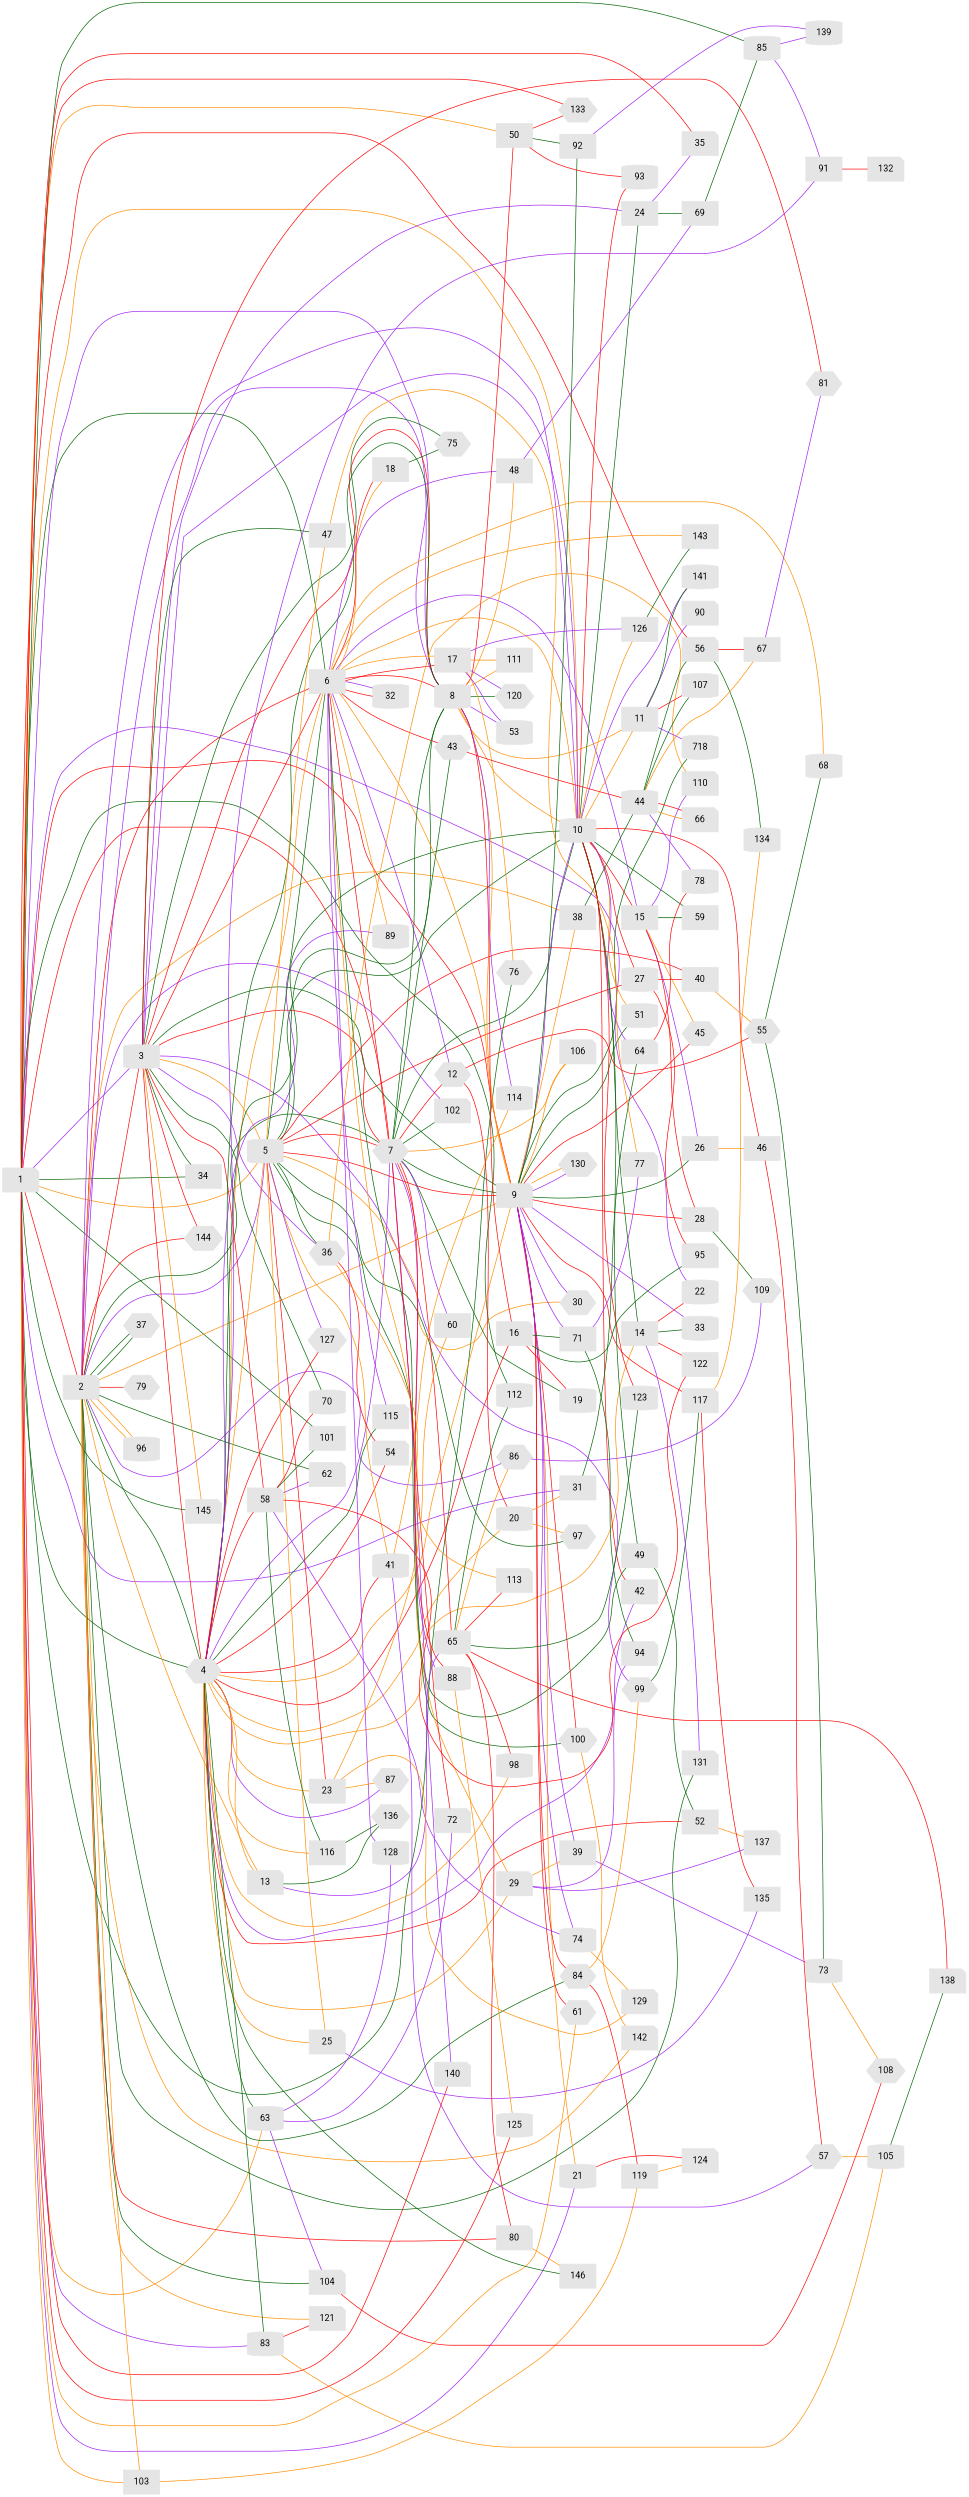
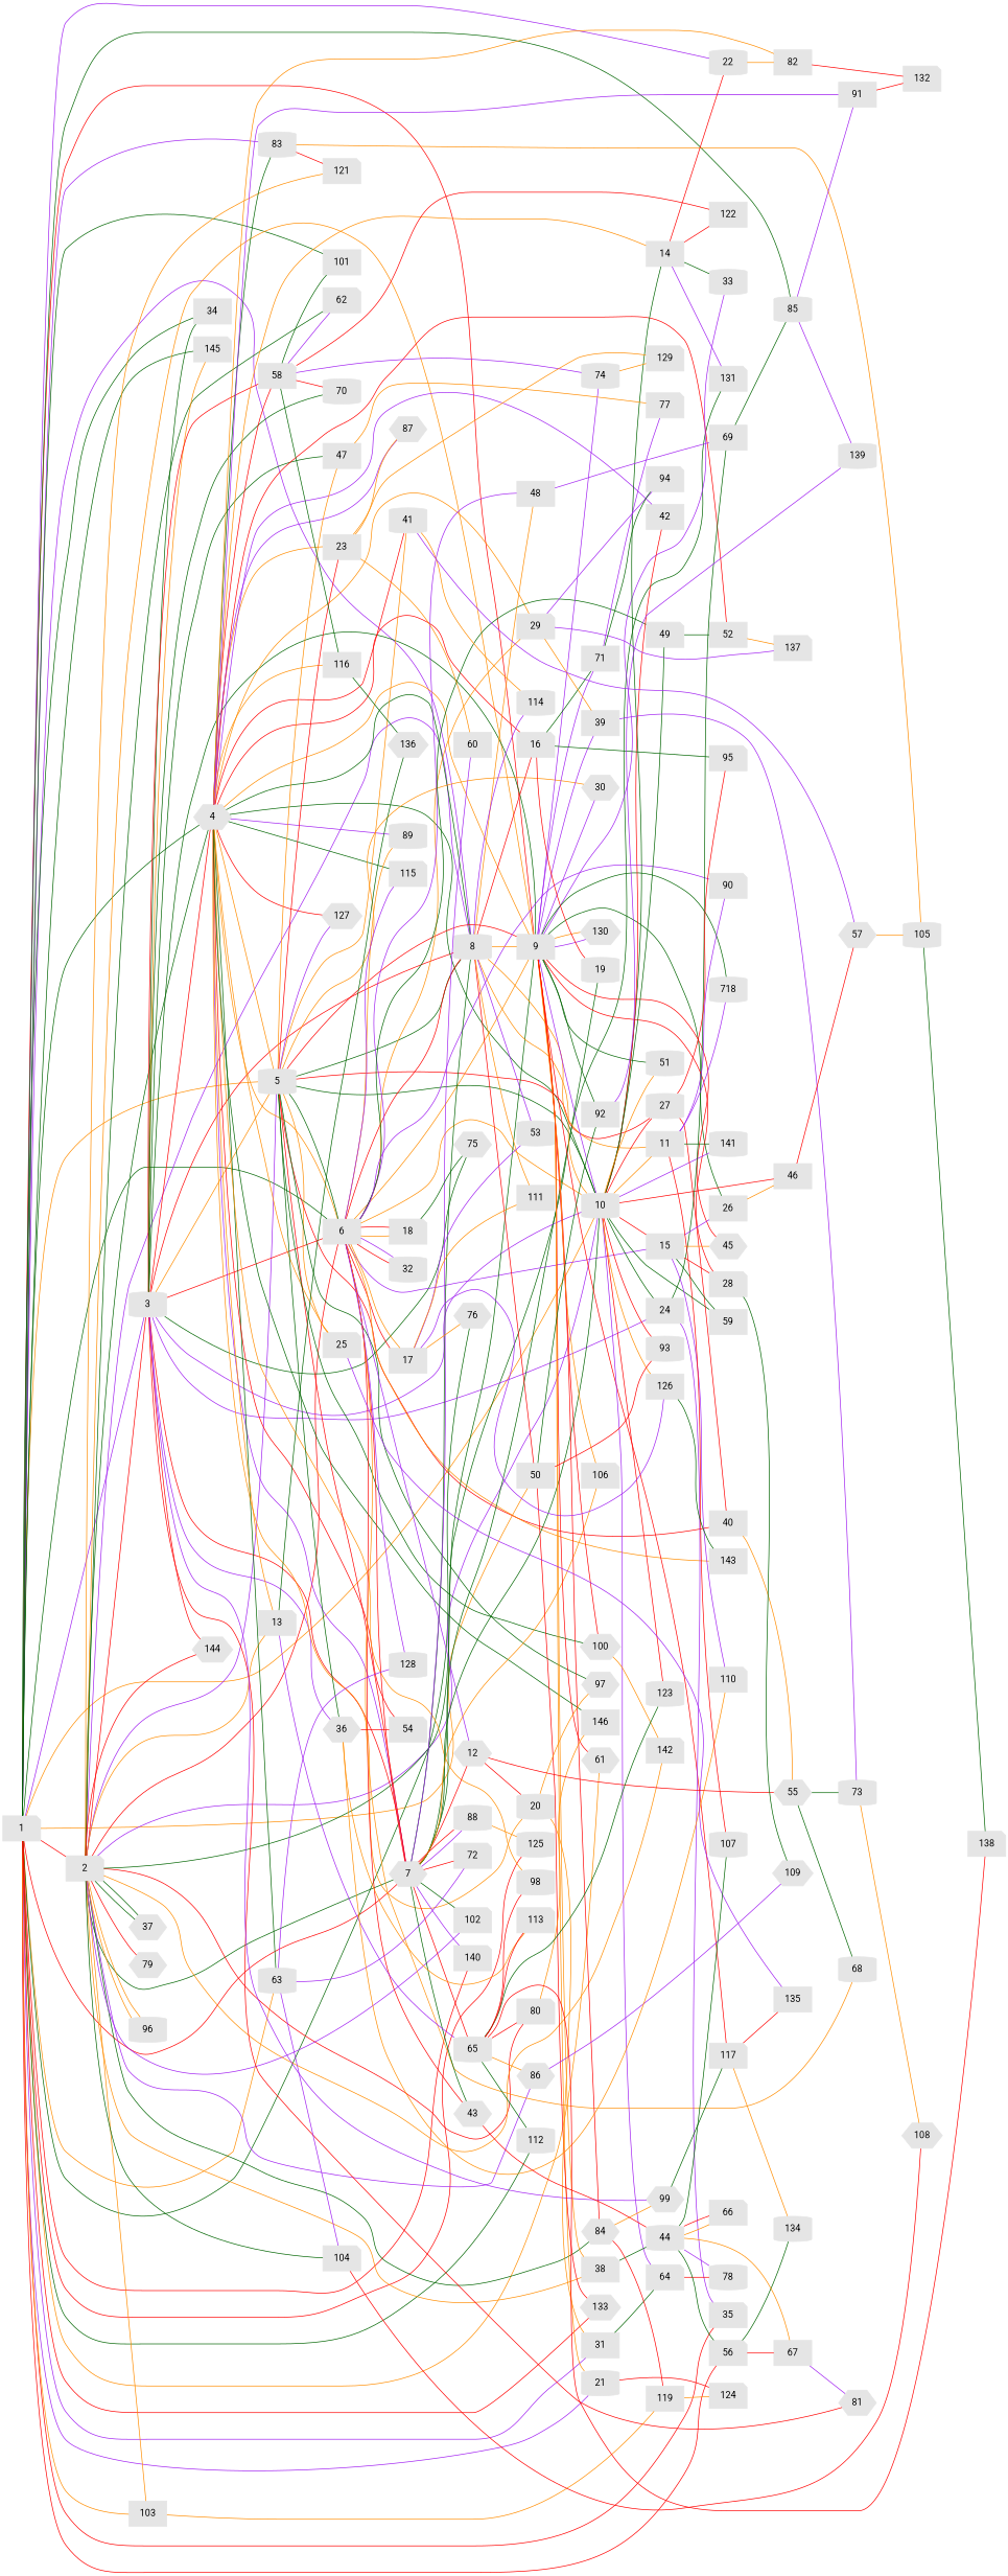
  graph {
    fontname=Roboto
    rankdir=LR
    node [color=gray90 fontname=Roboto shape=note style=filled]
    edge [color=red fontname=Roboto]
    1
    2
    3 [shape=cylinder]
    4 [shape=hexagon]
    5 [shape=cylinder]
    6 [shape=box]
    7 [shape=hexagon]
    8 [shape=cylinder]
    9
    10 [shape=cylinder]
    21 [shape=cylinder]
    22 [shape=cylinder]
    31 [shape=box]
    34 [shape=box]
    35
    50 [shape=box]
    56
    61 [shape=hexagon]
    63 [shape=cylinder]
    76 [shape=hexagon]
    83 [shape=cylinder]
    85 [shape=cylinder]
    101 [shape=box]
    103 [shape=box]
    112 [shape=cylinder]
    125 [shape=cylinder]
    133 [shape=hexagon]
    140
    145
    13
    37 [shape=hexagon]
    38
    62
    79 [shape=hexagon]
    80
    84 [shape=hexagon]
    86 [shape=hexagon]
    96 [shape=cylinder]
    102
    104
    121
    131
    142
    144 [shape=hexagon]
    24 [shape=box]
    36 [shape=hexagon]
    47 [shape=box]
    58
    70 [shape=cylinder]
    75 [shape=hexagon]
    81 [shape=hexagon]
    99 [shape=hexagon]
    14 [shape=box]
    16
    20 [shape=cylinder]
    23 [shape=box]
    25
    29
    41 [shape=cylinder]
    42 [shape=box]
    52 [shape=box]
    54
+   82 [shape=box]
    87 [shape=hexagon]
    89 [shape=cylinder]
    91 [shape=box]
    98 [shape=cylinder]
    115
    116 [shape=box]
    127 [shape=hexagon]
    146 [shape=box]
    27 [shape=cylinder]
    30 [shape=hexagon]
    40 [shape=box]
    97 [shape=hexagon]
    100 [shape=hexagon]
    12 [shape=hexagon]
    15 [shape=box]
    17 [shape=box]
    18
    32 [shape=cylinder]
    43 [shape=hexagon]
    48 [shape=box]
    49
    68 [shape=cylinder]
    90
    128 [shape=cylinder]
    143 [shape=box]
    19 [shape=cylinder]
    60 [shape=box]
    65 [shape=cylinder]
    72
    88 [shape=cylinder]
    106
    11 [shape=box]
    53 [shape=cylinder]
    111 [shape=box]
    114 [shape=cylinder]
-   120 [shape=hexagon]
    26 [shape=box]
    28
    33 [shape=cylinder]
    39 [shape=box]
    45 [shape=hexagon]
    51 [shape=cylinder]
    71 [shape=box]
    74 [shape=cylinder]
    92 [shape=box]
    117
    n110 [label=718 shape=cylinder]
    130 [shape=hexagon]
    46 [shape=box]
    59 [shape=box]
    64
    93 [shape=cylinder]
    123 [shape=cylinder]
    126 [shape=box]
    141 [shape=cylinder]
    124
    67 [shape=box]
    134 [shape=cylinder]
    105 [shape=cylinder]
    139 [shape=cylinder]
    119 [shape=box]
    136 [shape=hexagon]
    44 [shape=cylinder]
    109 [shape=hexagon]
    108 [shape=hexagon]
    69 [shape=box]
    110
    113
    77
    122 [shape=box]
    95
    129
    135 [shape=box]
    94
    137
    57 [shape=hexagon]
    132
    55 [shape=hexagon]
    138
    107 [shape=cylinder]
    73 [shape=cylinder]
    78 [shape=cylinder]
    66
    1 -- 2
    1 -- 3 [color=purple]
    1 -- 4 [color=darkgreen]
    1 -- 5 [color=darkorange]
    1 -- 6 [color=darkgreen]
    1 -- 7
    1 -- 8 [color=purple]
    1 -- 9
    1 -- 10 [color=darkorange]
    1 -- 21 [color=purple]
    1 -- 22 [color=purple]
    1 -- 31 [color=purple]
    1 -- 34 [color=darkgreen]
    1 -- 35
    1 -- 50 [color=darkorange]
    1 -- 56
    1 -- 61 [color=darkorange]
    1 -- 63 [color=darkorange]
    1 -- 76 [color=darkgreen]
    1 -- 83 [color=purple]
    1 -- 85 [color=darkgreen]
    1 -- 101 [color=darkgreen]
    1 -- 103 [color=darkorange]
    1 -- 112 [color=darkgreen]
    1 -- 125
    1 -- 133
    1 -- 140
    1 -- 145 [color=darkgreen]
    2 -- 3
    2 -- 4 [color=darkgreen]
    2 -- 5 [color=purple]
    2 -- 6
    2 -- 7 [color=darkgreen]
    2 -- 8 [color=purple]
    2 -- 9 [color=darkorange]
    2 -- 10 [color=purple]
    2 -- 103 [color=darkorange]
    2 -- 13 [color=darkorange]
    2 -- 37 [color=darkgreen]
    2 -- 37 [color=darkgreen]
    2 -- 38 [color=darkorange]
    2 -- 62 [color=darkgreen]
    2 -- 79
    2 -- 80
    2 -- 84 [color=darkgreen]
    2 -- 86 [color=purple]
    2 -- 96 [color=darkorange]
    2 -- 96 [color=darkorange]
    2 -- 102 [color=purple]
    2 -- 104 [color=darkgreen]
    2 -- 121 [color=darkorange]
    2 -- 131 [color=darkgreen]
    2 -- 142 [color=darkorange]
    2 -- 144
    3 -- 4
    3 -- 5 [color=darkorange]
    3 -- 6
    3 -- 7
    3 -- 8
    3 -- 9 [color=darkgreen]
    3 -- 10 [color=purple]
    3 -- 34 [color=darkgreen]
    3 -- 145 [color=darkorange]
    3 -- 144
    3 -- 24 [color=purple]
    3 -- 36 [color=purple]
    3 -- 47 [color=darkgreen]
    3 -- 58
    3 -- 70 [color=darkgreen]
    3 -- 75 [color=darkgreen]
    3 -- 81
    3 -- 99 [color=purple]
    4 -- 5 [color=darkorange]
    4 -- 6 [color=darkorange]
    4 -- 7 [color=purple]
    4 -- 8 [color=darkgreen]
    4 -- 9 [color=darkorange]
    4 -- 10 [color=darkgreen]
    4 -- 63 [color=darkgreen]
    4 -- 83 [color=darkgreen]
    4 -- 13 [color=darkorange]
    4 -- 58
    4 -- 14 [color=darkorange]
    4 -- 16
    4 -- 20 [color=darkorange]
    4 -- 23 [color=darkorange]
    4 -- 25 [color=darkorange]
    4 -- 29 [color=darkorange]
    4 -- 41
    4 -- 42 [color=purple]
    4 -- 52
    4 -- 54
+   4 -- 82 [color=darkorange]
    4 -- 87 [color=purple]
    4 -- 89 [color=purple]
    4 -- 91 [color=purple]
    4 -- 98 [color=darkorange]
    4 -- 115 [color=darkgreen]
    4 -- 116 [color=darkorange]
    4 -- 127
    4 -- 146 [color=darkgreen]
    5 -- 6 [color=darkgreen]
    5 -- 7
    5 -- 8 [color=darkgreen]
    5 -- 9
    5 -- 10 [color=darkgreen]
    5 -- 36 [color=darkgreen]
    5 -- 47 [color=darkorange]
    5 -- 23
    5 -- 25 [color=darkorange]
    5 -- 41 [color=darkorange]
    5 -- 127 [color=purple]
    5 -- 27
    5 -- 30 [color=darkorange]
    5 -- 40
    5 -- 97 [color=darkgreen]
    5 -- 100 [color=darkgreen]
    6 -- 7
    6 -- 8
    6 -- 9 [color=darkorange]
    6 -- 10 [color=darkorange]
    6 -- 29 [color=darkorange]
    6 -- 89 [color=darkorange]
    6 -- 115 [color=purple]
    6 -- 12 [color=purple]
    6 -- 15 [color=purple]
    6 -- 17
    6 -- 17 [color=darkorange]
    6 -- 18 [color=darkorange]
    6 -- 18
    6 -- 32
    6 -- 32 [color=purple]
    6 -- 43
    6 -- 48 [color=purple]
    6 -- 49 [color=darkgreen]
    6 -- 68 [color=darkorange]
+   6 -- 90 [color=purple]
    6 -- 128 [color=purple]
    6 -- 143 [color=darkorange]
    7 -- 8 [color=darkgreen]
    7 -- 9 [color=darkgreen]
    7 -- 10 [color=darkgreen]
    7 -- 140 [color=purple]
    7 -- 102 [color=darkgreen]
    7 -- 12
    7 -- 43 [color=darkgreen]
    7 -- 19 [color=darkgreen]
    7 -- 60 [color=purple]
    7 -- 65
    7 -- 72
    7 -- 88 [color=purple]
    7 -- 88
    7 -- 106 [color=darkorange]
    8 -- 9 [color=darkorange]
    8 -- 10 [color=darkorange]
    8 -- 50
    8 -- 16
    8 -- 48 [color=darkorange]
    8 -- 11 [color=darkorange]
    8 -- 53 [color=purple]
    8 -- 111 [color=darkorange]
    8 -- 114 [color=purple]
-   8 -- 120 [color=darkgreen]
    9 -- 10 [color=purple]
    9 -- 21 [color=darkorange]
    9 -- 61
    9 -- 38 [color=darkorange]
    9 -- 84
    9 -- 30 [color=purple]
    9 -- 100
    9 -- 106 [color=darkorange]
    9 -- 26 [color=darkgreen]
    9 -- 28
    9 -- 33 [color=purple]
    9 -- 39 [color=purple]
    9 -- 45
    9 -- 51 [color=darkgreen]
    9 -- 71 [color=purple]
    9 -- 74 [color=purple]
    9 -- 92 [color=darkgreen]
    9 -- 117
    9 -- n110 [color=darkgreen]
    9 -- 130 [color=purple]
    9 -- 130 [color=darkorange]
    10 -- 24 [color=darkgreen]
    10 -- 14 [color=darkgreen]
    10 -- 42
    10 -- 27
    10 -- 15
    10 -- 49 [color=darkgreen]
    10 -- 11 [color=darkorange]
    10 -- 51 [color=darkorange]
    10 -- 46
    10 -- 59 [color=darkgreen]
    10 -- 64 [color=purple]
    10 -- 93
    10 -- 123
    10 -- 126 [color=darkorange]
    10 -- 141 [color=purple]
    21 -- 124
+   22 -- 82 [color=darkorange]
    31 -- 64 [color=darkgreen]
    50 -- 133
    50 -- 92 [color=darkgreen]
    50 -- 93
    56 -- 67
    56 -- 134 [color=darkgreen]
    63 -- 104 [color=purple]
    63 -- 128 [color=purple]
    63 -- 72 [color=purple]
    83 -- 121
    83 -- 105 [color=darkorange]
    85 -- 91 [color=purple]
    85 -- 139 [color=purple]
    103 -- 119 [color=darkorange]
    13 -- 65 [color=purple]
    13 -- 136 [color=darkgreen]
    38 -- 44 [color=darkgreen]
    80 -- 146 [color=darkorange]
    84 -- 99 [color=darkorange]
    84 -- 119
    86 -- 109 [color=purple]
    104 -- 108
    24 -- 35 [color=purple]
    24 -- 69 [color=darkgreen]
    36 -- 54
    36 -- 110 [color=darkorange]
    36 -- 113 [color=darkorange]
    47 -- 77 [color=darkorange]
    58 -- 101 [color=darkgreen]
    58 -- 62 [color=purple]
    58 -- 70
    58 -- 116 [color=darkgreen]
    58 -- 74 [color=purple]
    58 -- 122
    99 -- 117 [color=darkgreen]
    14 -- 22
    14 -- 131 [color=purple]
    14 -- 33 [color=darkgreen]
    14 -- 122
    16 -- 19
    16 -- 71 [color=darkgreen]
    16 -- 95 [color=darkgreen]
    20 -- 31 [color=darkorange]
    20 -- 97 [color=darkorange]
    23 -- 87 [color=darkorange]
    23 -- 60 [color=darkorange]
    23 -- 129 [color=darkorange]
    25 -- 135 [color=purple]
    29 -- 39 [color=darkorange]
    29 -- 94 [color=purple]
    29 -- 137 [color=purple]
    41 -- 114 [color=darkorange]
    41 -- 57 [color=purple]
    52 -- 137 [color=darkorange]
+   82 -- 132
    91 -- 132
    116 -- 136 [color=darkgreen]
    27 -- 40
    27 -- 95
    40 -- 55 [color=darkorange]
    100 -- 142 [color=darkorange]
    12 -- 20
    12 -- 55
    15 -- 26 [color=purple]
    15 -- 28
    15 -- 45 [color=darkorange]
    15 -- 59 [color=darkgreen]
    15 -- 110 [color=purple]
    17 -- 76 [color=darkorange]
    17 -- 53 [color=purple]
    17 -- 111 [color=darkorange]
-   17 -- 120 [color=purple]
    17 -- 126 [color=purple]
    18 -- 75 [color=darkgreen]
    43 -- 44
    48 -- 69 [color=purple]
    49 -- 52 [color=darkgreen]
    65 -- 112 [color=darkgreen]
    65 -- 80
    65 -- 86 [color=darkorange]
    65 -- 98
    65 -- 123 [color=darkgreen]
    65 -- 113
    65 -- 138
    88 -- 125 [color=darkorange]
    11 -- 90 [color=purple]
    11 -- n110 [color=purple]
    11 -- 141 [color=darkgreen]
    11 -- 107
    26 -- 46 [color=darkorange]
    28 -- 109 [color=darkgreen]
    39 -- 73 [color=purple]
    71 -- 77 [color=purple]
    71 -- 94 [color=darkgreen]
    74 -- 129 [color=darkorange]
    92 -- 139 [color=purple]
    117 -- 134 [color=darkorange]
    117 -- 135
    46 -- 57
    64 -- 78
    126 -- 143 [color=darkgreen]
    67 -- 81 [color=purple]
    105 -- 138 [color=darkgreen]
    119 -- 124 [color=darkorange]
    44 -- 56 [color=darkgreen]
    44 -- 67 [color=darkorange]
    44 -- 107 [color=darkgreen]
    44 -- 78 [color=purple]
    44 -- 66 [color=darkorange]
    44 -- 66
    69 -- 85 [color=darkgreen]
    57 -- 105 [color=darkorange]
    55 -- 68 [color=darkgreen]
    55 -- 73 [color=darkgreen]
    73 -- 108 [color=darkorange]
  }
